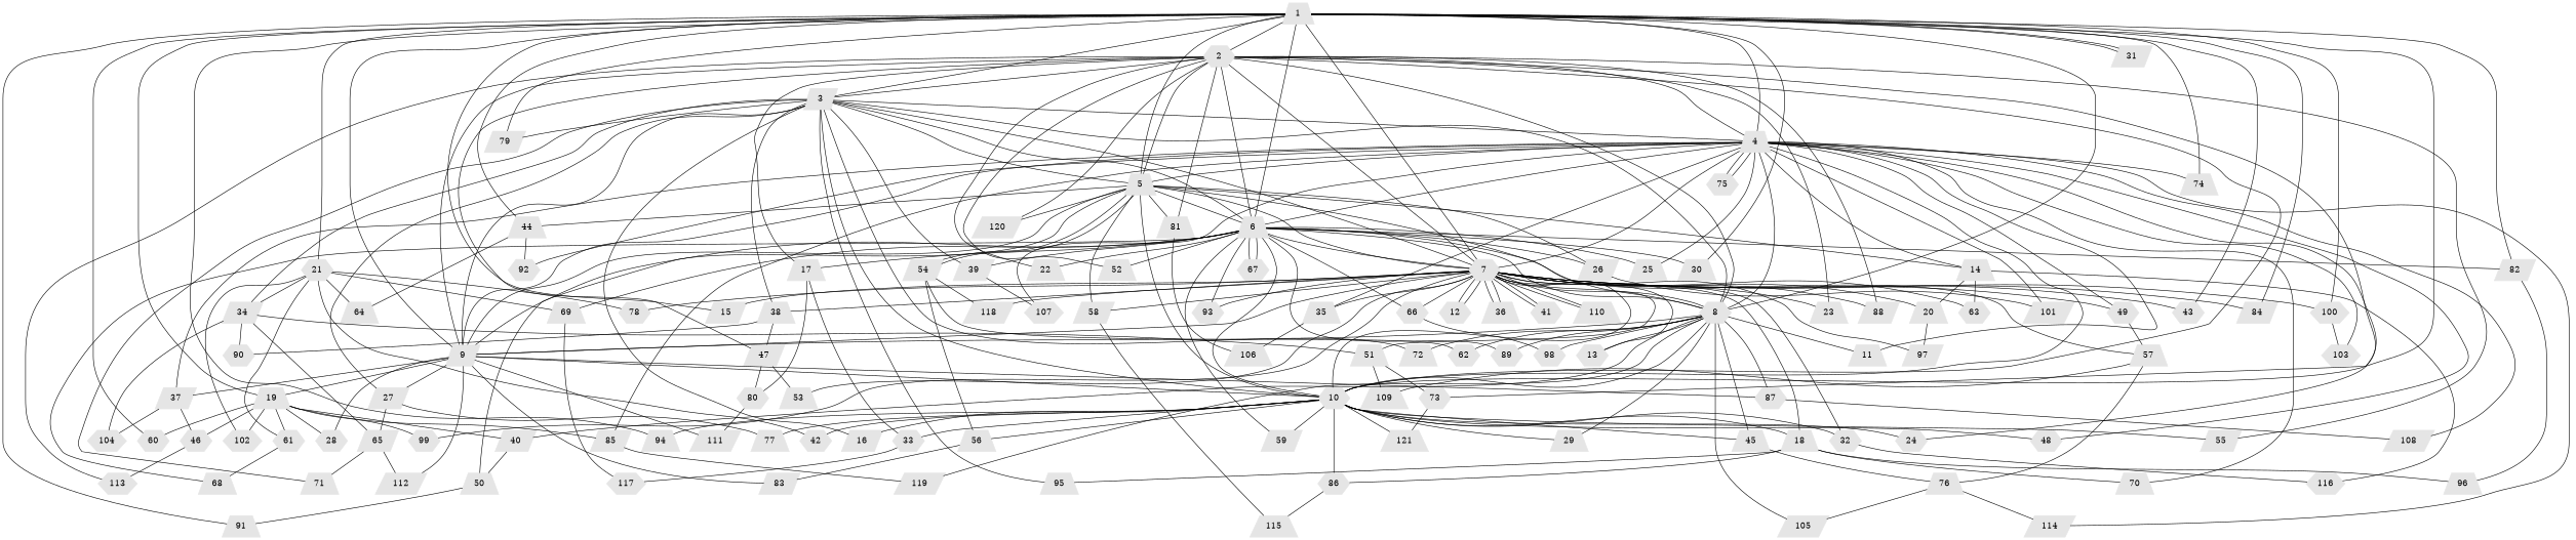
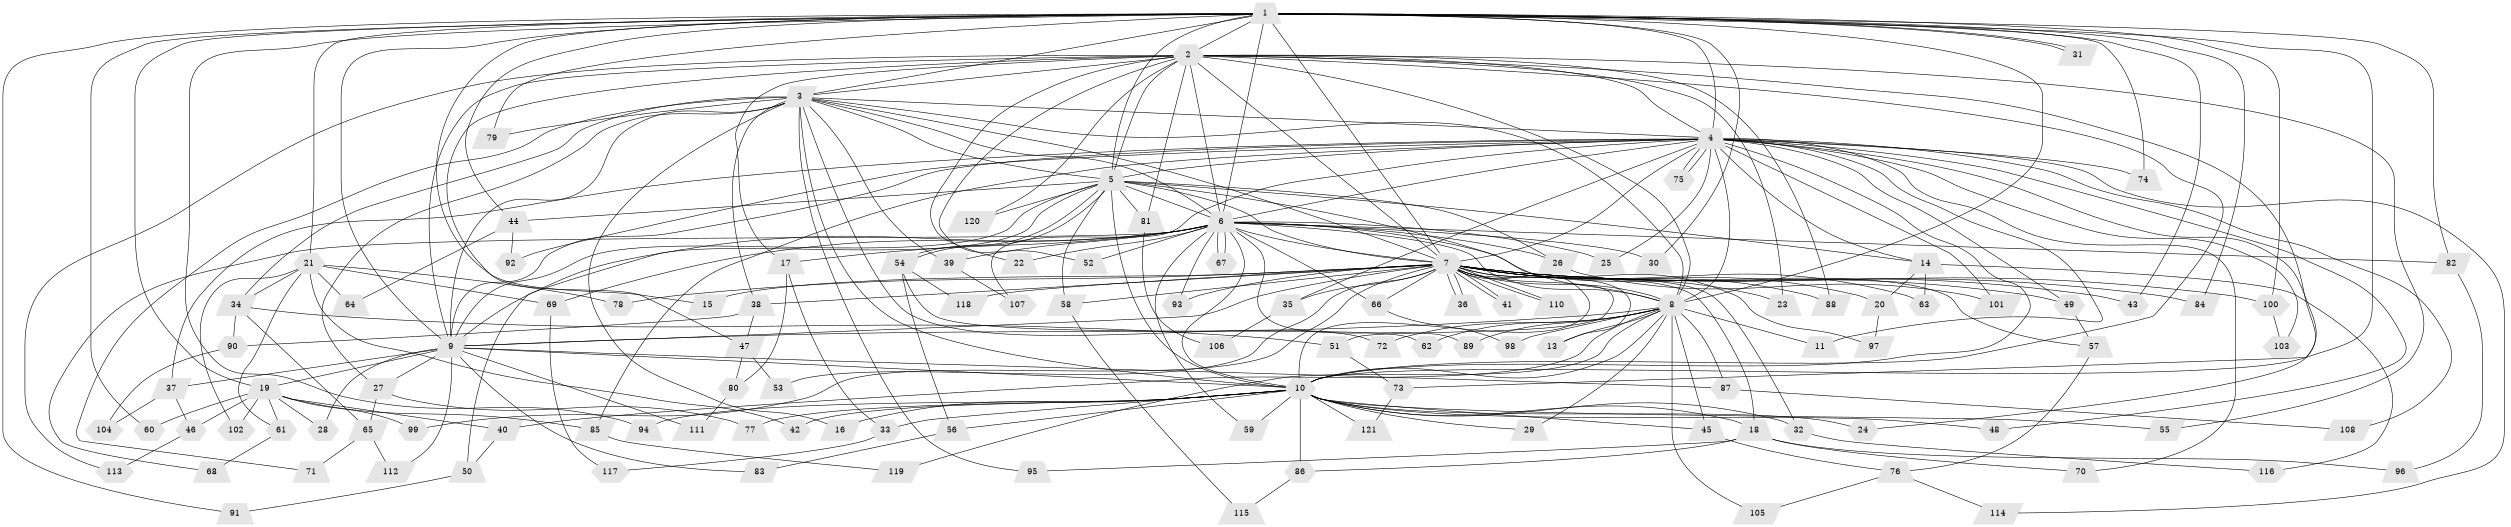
  graph {
    node [color=gray90 shape=trapezium style=filled]
    2 [shape=hexagon]
    1
    3 [shape=parallelogram]
    4
    5
    6
    7 [shape=hexagon]
    8 [shape=hexagon]
    9 [shape=parallelogram]
    10 [shape=hexagon]
    15 [shape=parallelogram]
    19
    21 [shape=hexagon]
    30
    31 [shape=parallelogram]
    43 [shape=hexagon]
    44
    60 [shape=hexagon]
    74
    79 [shape=parallelogram]
    82 [shape=parallelogram]
    84 [shape=parallelogram]
    91
    94
    100 [shape=hexagon]
    17
    22
    23
    47 [shape=parallelogram]
    52
    55 [shape=parallelogram]
    73 [shape=hexagon]
    81
    88 [shape=parallelogram]
    113 [shape=hexagon]
    120 [shape=parallelogram]
    16 [shape=parallelogram]
    27 [shape=parallelogram]
    34 [shape=parallelogram]
    38
    39 [shape=parallelogram]
    71
    72
    95
    11
    14
    24 [shape=hexagon]
    25
    35
    37 [shape=parallelogram]
    48 [shape=hexagon]
    49 [shape=hexagon]
    70
    75 [shape=hexagon]
    85 [shape=parallelogram]
    92 [shape=hexagon]
    101 [shape=parallelogram]
    103 [shape=hexagon]
    107 [shape=hexagon]
    108 [shape=parallelogram]
    114 [shape=parallelogram]
    26 [shape=parallelogram]
    50
    54 [shape=parallelogram]
    58 [shape=parallelogram]
    57
    59 [shape=parallelogram]
    66 [shape=hexagon]
    67 [shape=hexagon]
    68
    69
    89 [shape=hexagon]
    93 [shape=hexagon]
-   12 [shape=hexagon]
    13 [shape=hexagon]
    18
    20
    32 [shape=hexagon]
    36
    41 [shape=hexagon]
    51
    53
    63 [shape=hexagon]
    78 [shape=hexagon]
    97 [shape=parallelogram]
    99 [shape=hexagon]
    110
    118 [shape=parallelogram]
    29
    40 [shape=parallelogram]
    45
    62 [shape=hexagon]
    87 [shape=hexagon]
    98 [shape=hexagon]
    105 [shape=parallelogram]
    119 [shape=parallelogram]
    28 [shape=hexagon]
    83 [shape=parallelogram]
    111 [shape=parallelogram]
    112 [shape=parallelogram]
    33 [shape=hexagon]
    42 [shape=hexagon]
    56
    77
    86 [shape=hexagon]
    121
    46 [shape=hexagon]
    61 [shape=hexagon]
    102 [shape=hexagon]
    64
    96
    80 [shape=hexagon]
    106
    65 [shape=parallelogram]
    90 [shape=hexagon]
    104 [shape=hexagon]
    116 [shape=hexagon]
    115
    76
-   109
    117 [shape=hexagon]
    2 -- 3
    2 -- 4
    2 -- 5
    2 -- 6
    2 -- 7
    2 -- 8
    2 -- 9
    2 -- 10
    2 -- 17
    2 -- 22
    2 -- 23
    2 -- 47
    2 -- 52
    2 -- 55
    2 -- 73
    2 -- 81
    2 -- 88
    2 -- 113
    2 -- 120
    1 -- 2
    1 -- 3
    1 -- 4
    1 -- 5
    1 -- 6
    1 -- 7
    1 -- 8
    1 -- 9
    1 -- 10
    1 -- 15
    1 -- 19
    1 -- 21
    1 -- 30
    1 -- 31
    1 -- 31
    1 -- 43
    1 -- 44
    1 -- 60
    1 -- 74
    1 -- 79
    1 -- 82
    1 -- 84
    1 -- 91
    1 -- 94
    1 -- 100
    3 -- 4
    3 -- 5
    3 -- 6
    3 -- 7
    3 -- 8
    3 -- 9
    3 -- 10
    3 -- 79
    3 -- 16
    3 -- 27
    3 -- 34
    3 -- 38
    3 -- 39
    3 -- 71
    3 -- 72
    3 -- 95
    4 -- 5
    4 -- 6
    4 -- 7
    4 -- 8
    4 -- 9
    4 -- 10
    4 -- 74
    4 -- 11
    4 -- 14
    4 -- 24
    4 -- 25
    4 -- 35
    4 -- 37
    4 -- 48
    4 -- 49
    4 -- 70
    4 -- 75
    4 -- 75
    4 -- 85
    4 -- 92
    4 -- 101
    4 -- 103
    4 -- 107
    4 -- 108
    4 -- 114
    5 -- 6
    5 -- 7
    5 -- 8
    5 -- 9
    5 -- 10
    5 -- 44
    5 -- 81
    5 -- 120
    5 -- 14
    5 -- 26
    5 -- 50
    5 -- 54
    5 -- 54
    5 -- 58
    6 -- 7
    6 -- 8
    6 -- 9
    6 -- 10
    6 -- 30
    6 -- 82
    6 -- 17
    6 -- 22
    6 -- 52
    6 -- 39
    6 -- 25
    6 -- 26
    6 -- 57
    6 -- 59
    6 -- 66
    6 -- 67
    6 -- 67
    6 -- 68
    6 -- 69
    6 -- 89
    6 -- 93
    7 -- 8
    7 -- 9
    7 -- 10
    7 -- 15
    7 -- 43
    7 -- 84
    7 -- 100
    7 -- 23
    7 -- 88
    7 -- 38
    7 -- 35
    7 -- 49
    7 -- 58
    7 -- 66
    7 -- 93
-   7 -- 12
-   7 -- 12
    7 -- 13
    7 -- 18
    7 -- 20
    7 -- 32
    7 -- 36
    7 -- 36
    7 -- 41
    7 -- 41
    7 -- 51
    7 -- 53
    7 -- 63
    7 -- 78
    7 -- 97
    7 -- 99
    7 -- 110
    7 -- 110
    7 -- 118
    8 -- 9
    8 -- 10
    8 -- 72
    8 -- 11
    8 -- 89
    8 -- 13
    8 -- 29
    8 -- 40
    8 -- 45
    8 -- 62
    8 -- 87
    8 -- 98
    8 -- 105
    8 -- 119
    9 -- 10
    9 -- 19
    9 -- 27
    9 -- 37
    9 -- 87
    9 -- 28
    9 -- 83
    9 -- 111
    9 -- 112
    10 -- 94
    10 -- 55
    10 -- 16
    10 -- 24
    10 -- 48
    10 -- 59
    10 -- 18
    10 -- 32
    10 -- 29
    10 -- 45
    10 -- 33
    10 -- 42
    10 -- 56
    10 -- 77
    10 -- 86
    10 -- 121
    19 -- 60
    19 -- 85
    19 -- 99
    19 -- 40
    19 -- 28
    19 -- 46
    19 -- 61
    19 -- 102
    21 -- 34
    21 -- 69
    21 -- 78
    21 -- 42
    21 -- 61
    21 -- 102
    21 -- 64
    44 -- 92
    44 -- 64
    82 -- 96
    100 -- 103
    17 -- 33
    17 -- 80
    47 -- 53
    47 -- 80
    73 -- 121
    81 -- 106
    27 -- 77
    27 -- 65
    34 -- 51
    34 -- 65
    34 -- 90
-   34 -- 104
+   90 -- 104
    38 -- 47
    38 -- 90
    39 -- 107
    14 -- 20
    14 -- 63
    14 -- 116
    35 -- 106
    37 -- 46
    37 -- 104
    49 -- 57
    85 -- 119
    26 -- 101
    50 -- 91
    54 -- 118
    54 -- 62
    54 -- 56
    58 -- 115
    57 -- 76
-   57 -- 109
    66 -- 98
    69 -- 117
    18 -- 95
    18 -- 70
    18 -- 86
    18 -- 96
    20 -- 97
    32 -- 116
    51 -- 73
-   51 -- 109
    40 -- 50
    45 -- 76
    87 -- 108
    33 -- 117
    56 -- 83
    86 -- 115
    46 -- 113
    61 -- 68
    80 -- 111
    65 -- 71
    65 -- 112
    76 -- 114
    76 -- 105
  }
